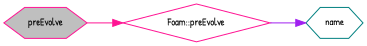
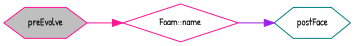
  digraph {
    fontname="Patrick Hand"
    rankdir=LR
    node [color=deeppink fontname="Patrick Hand" fontsize=10 shape=hexagon]
    edge [fontname="Patrick Hand" fontsize=10 labelfontname=Helvetica labelfontsize=10 style=solid]
    n1 [fillcolor=grey75 fontcolor=black height=0.2 label=preEvolve style=filled width=0.4]
-   n2 [height=0.2 label="Foam::preEvolve" shape=diamond width=0.4]
-   n3 [color=teal height=0.2 label=name width=0.4]
+   n2 [height=0.2 label="Foam::name" shape=diamond width=0.4]
+   n3 [color=teal height=0.2 label=postFace width=0.4]
    n1 -> n2 [color=deeppink]
    n2 -> n3 [color=purple]
  }
